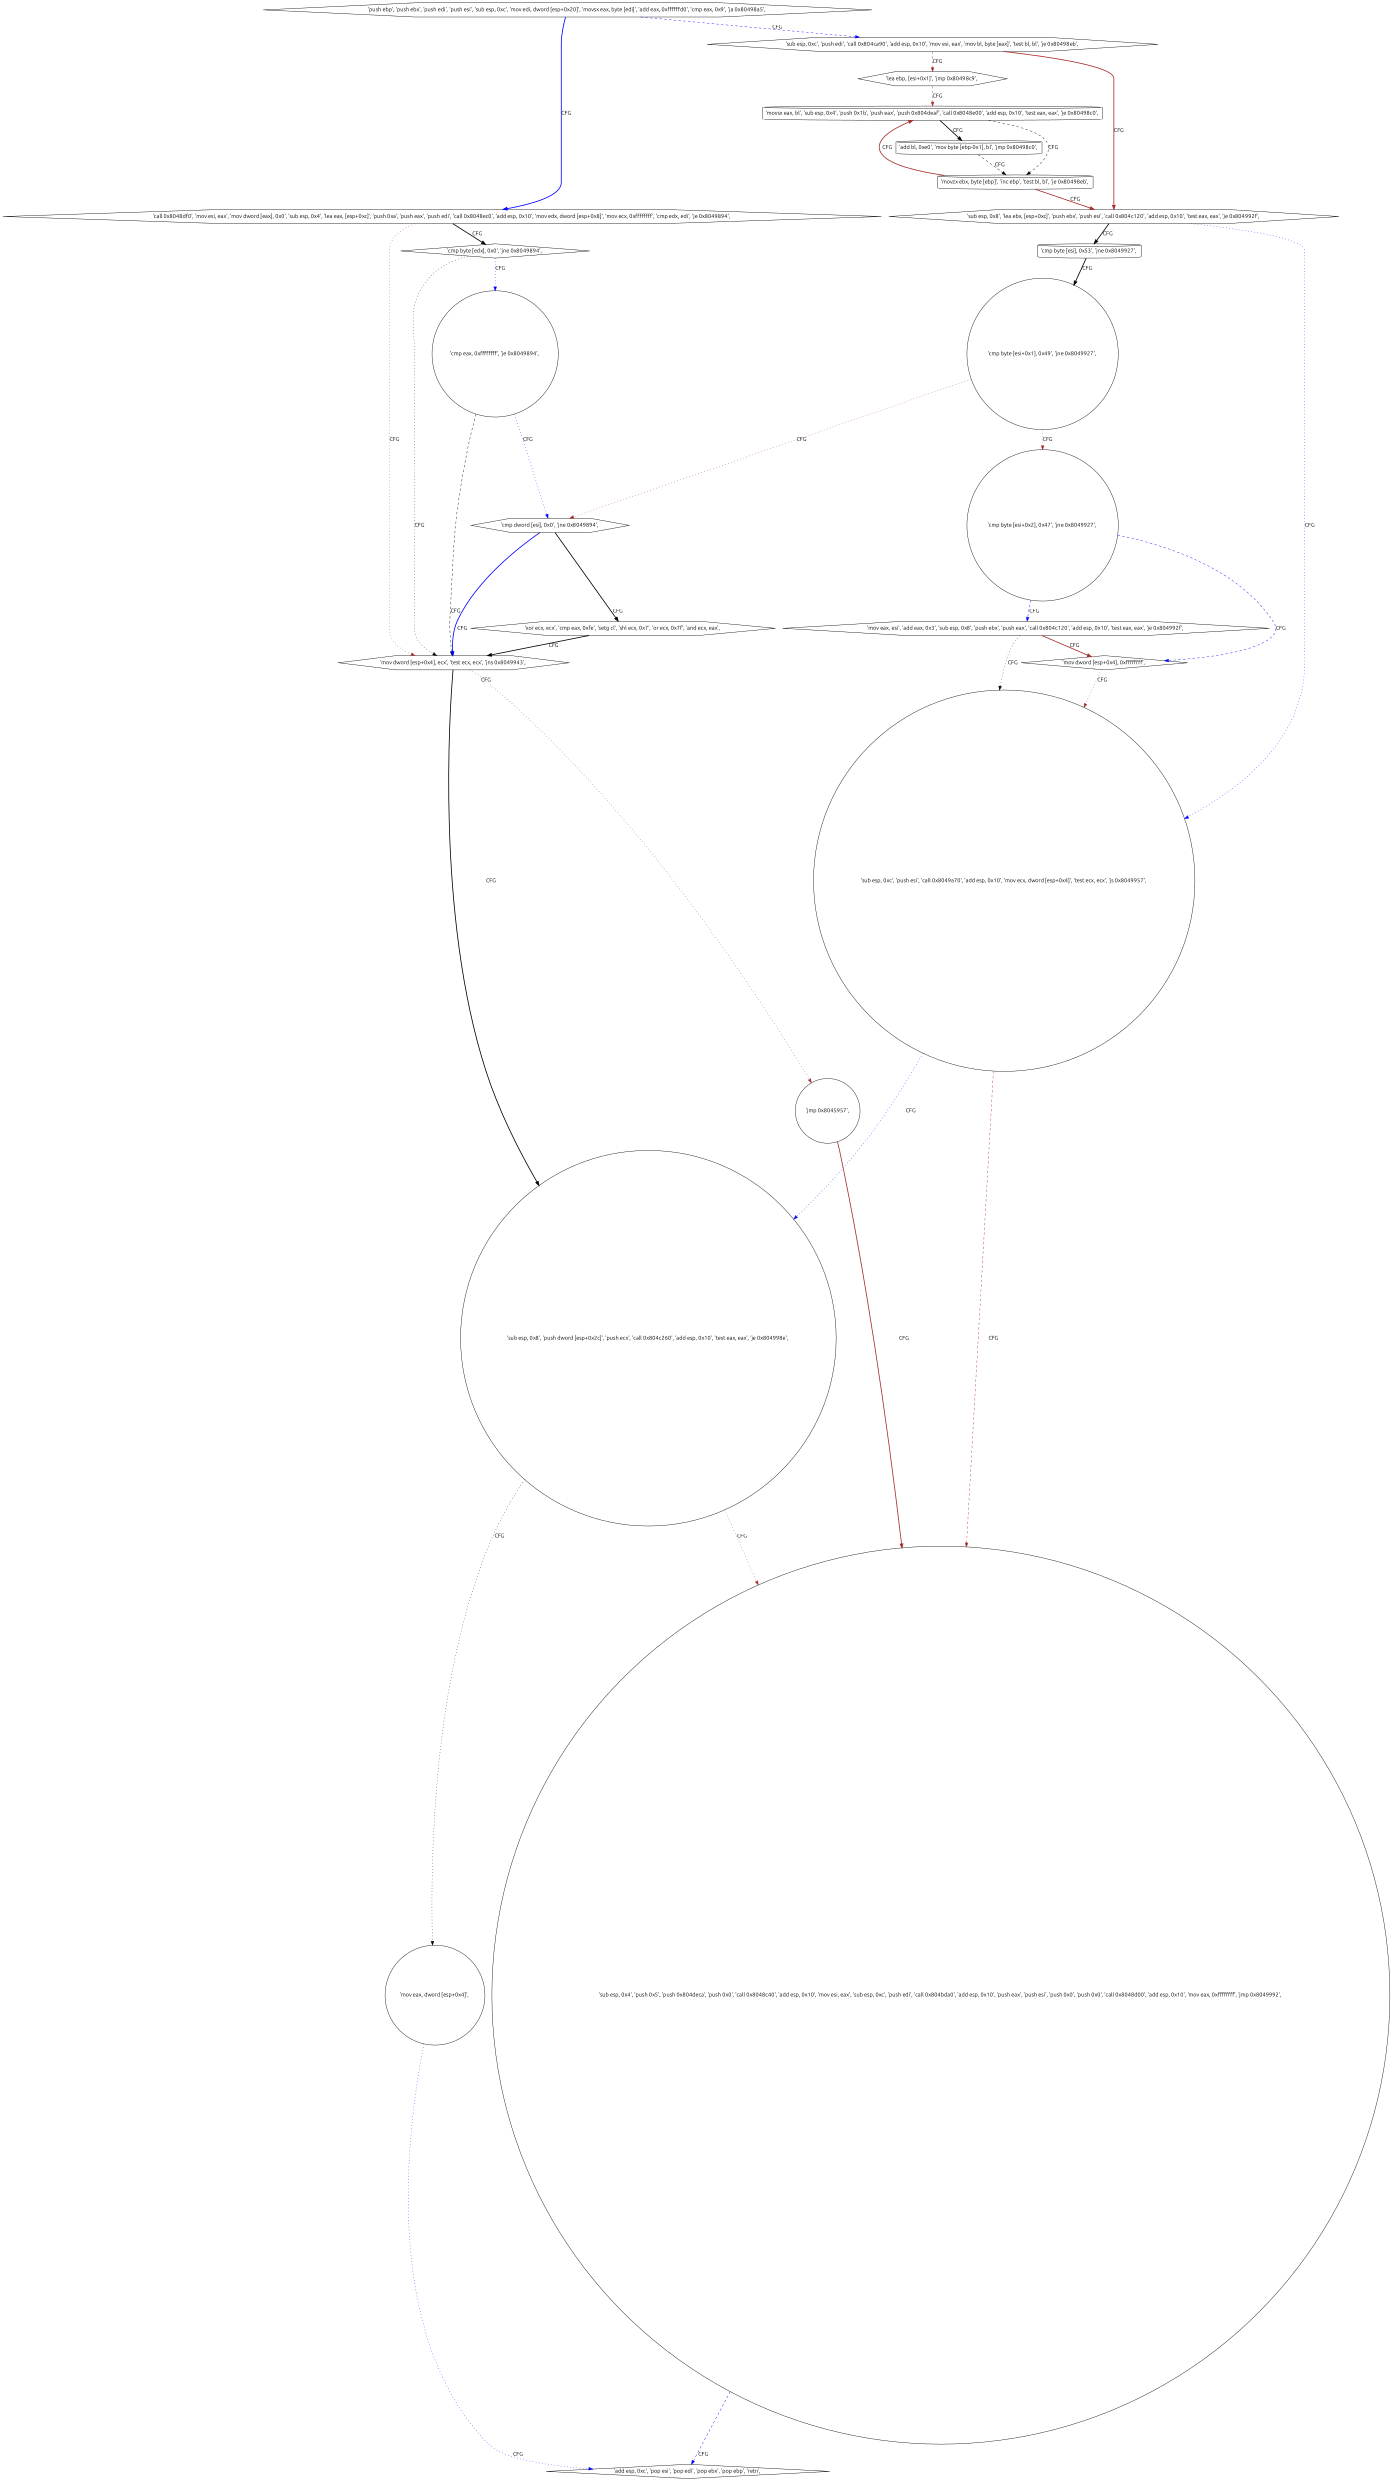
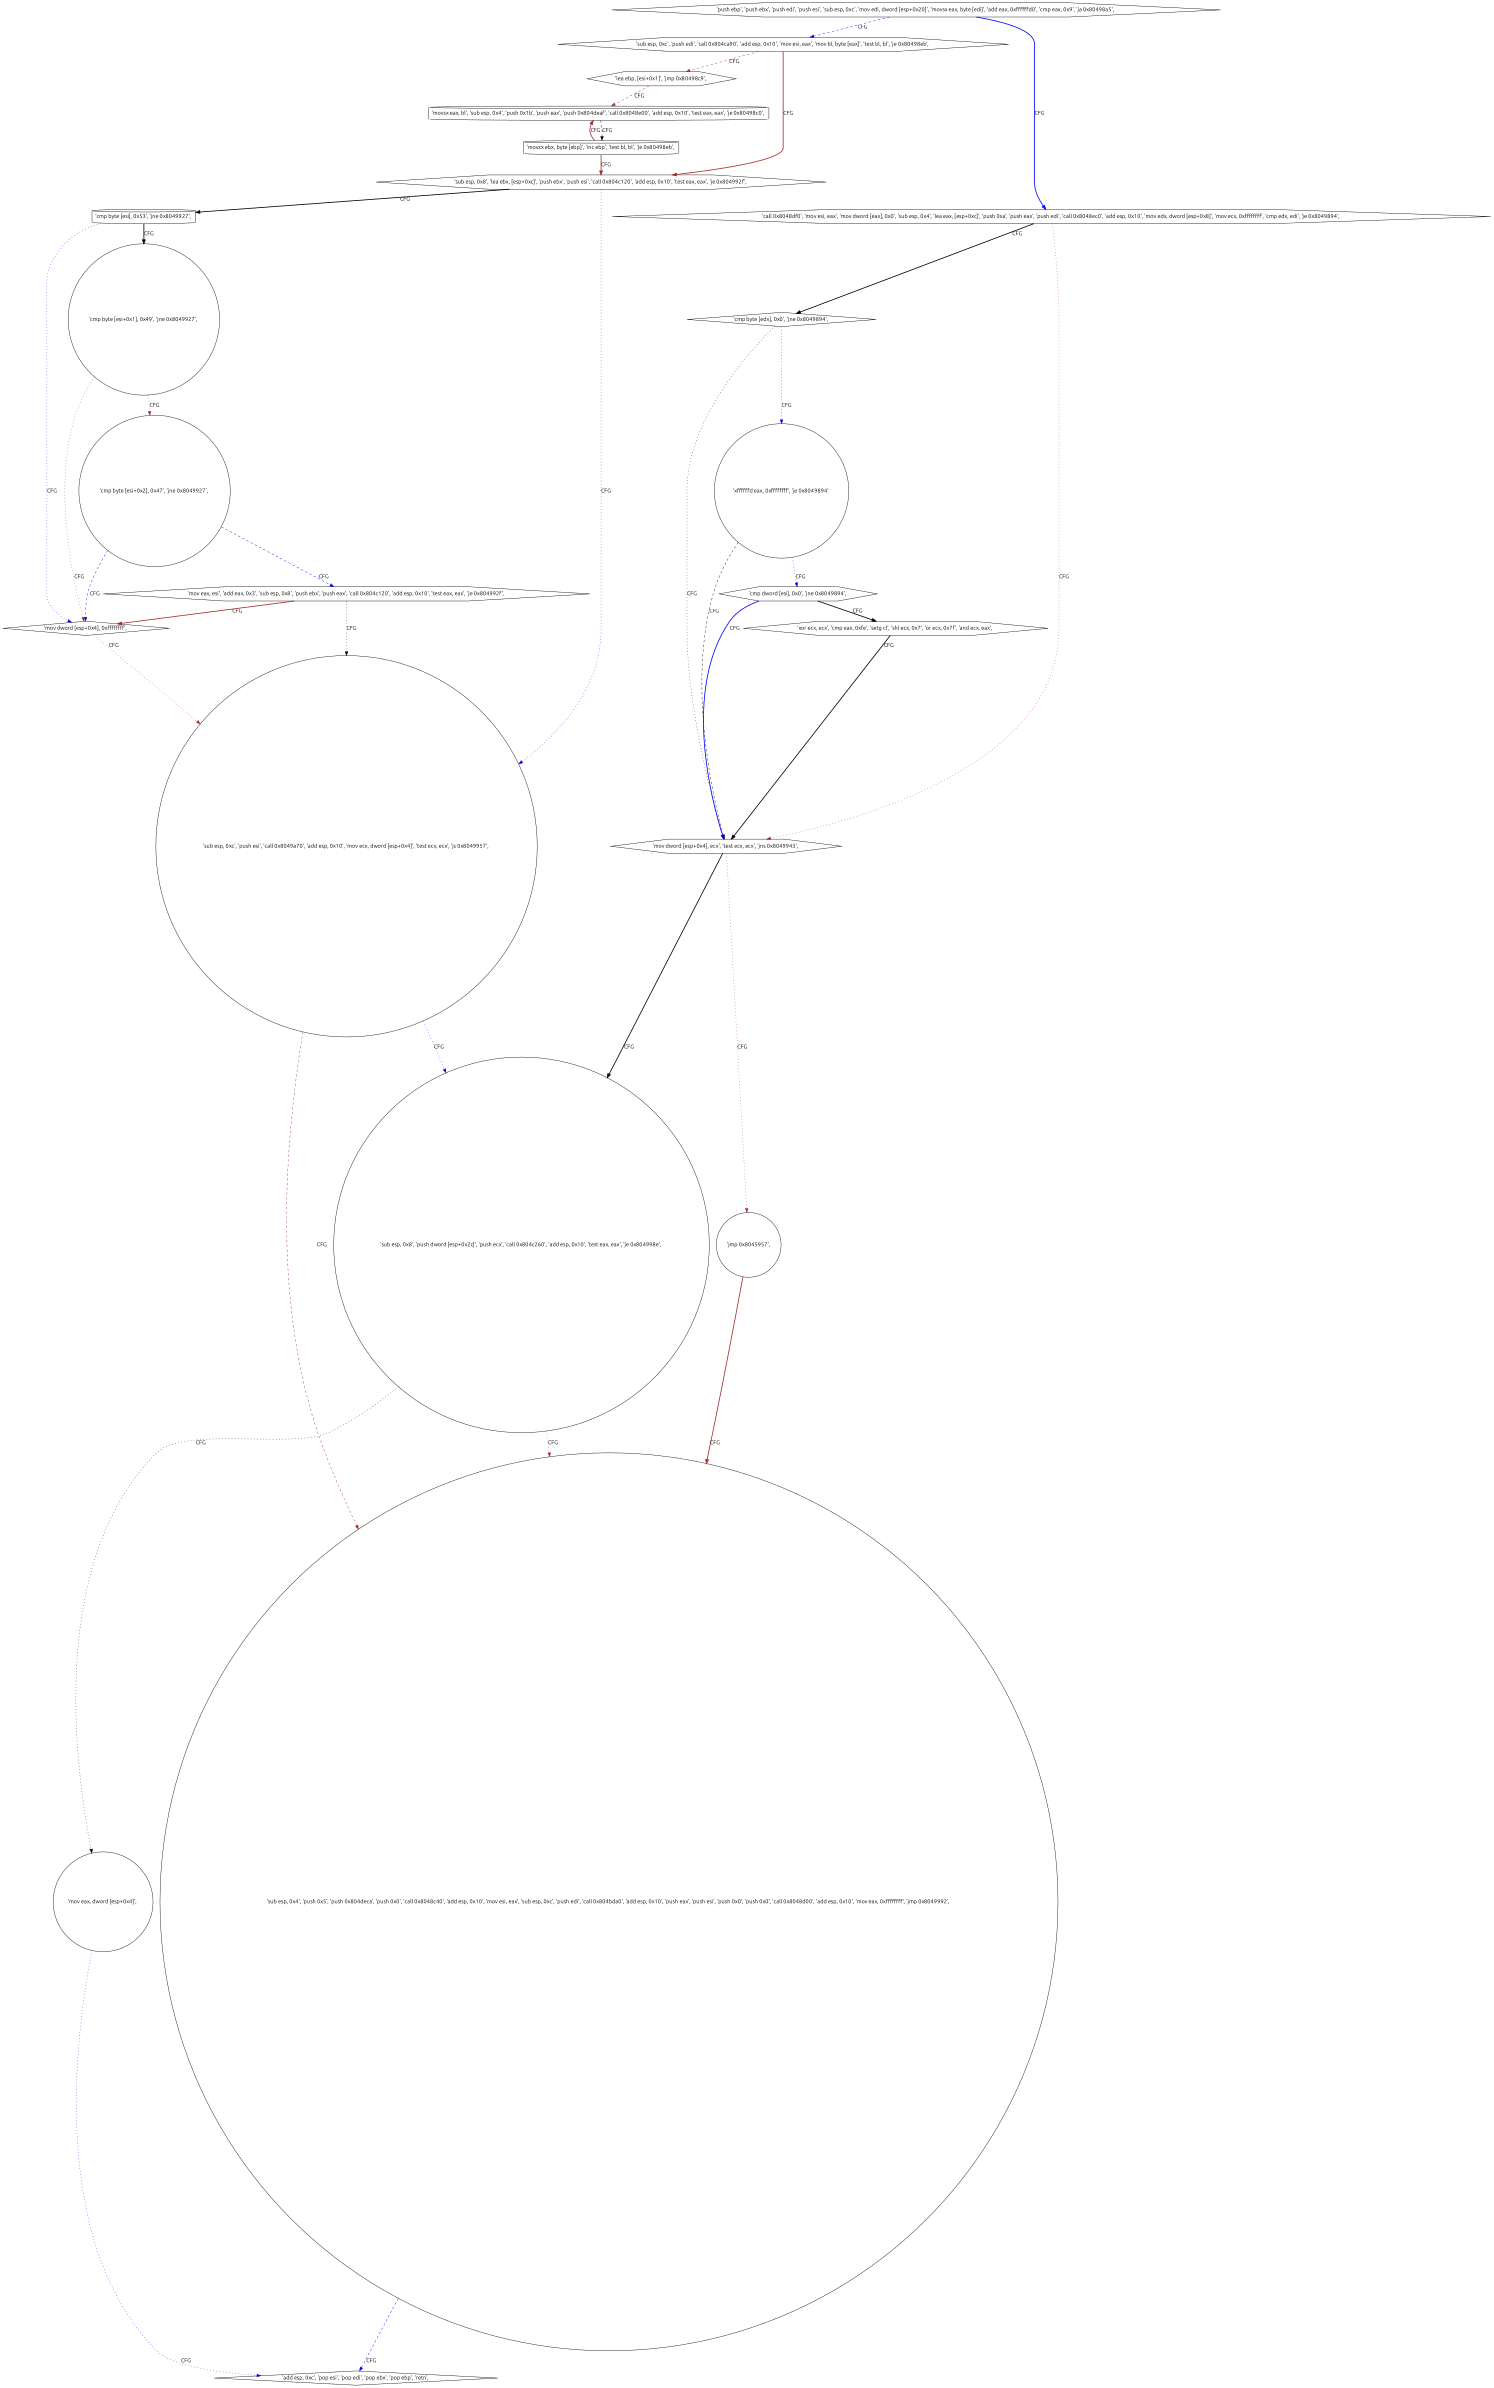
  digraph {
    fontname=Ubuntu
    node [fontname=Ubuntu shape=hexagon]
    edge [color=brown fontname=Ubuntu style=dotted]
    n1 [label="'push ebp', 'push ebx', 'push edi', 'push esi', 'sub esp, 0xc', 'mov edi, dword [esp+0x20]', 'movsx eax, byte [edi]', 'add eax, 0xffffffd0', 'cmp eax, 0x9', 'ja 0x80498a5', "]
    n2 [label="'sub esp, 0xc', 'push edi', 'call 0x804ca90', 'add esp, 0x10', 'mov esi, eax', 'mov bl, byte [eax]', 'test bl, bl', 'je 0x80498eb', "]
    n3 [label="'call 0x8048df0', 'mov esi, eax', 'mov dword [eax], 0x0', 'sub esp, 0x4', 'lea eax, [esp+0xc]', 'push 0xa', 'push eax', 'push edi', 'call 0x8048ec0', 'add esp, 0x10', 'mov edx, dword [esp+0x8]', 'mov ecx, 0xffffffff', 'cmp edx, edi', 'je 0x8049894', "]
    n4 [label="'sub esp, 0x8', 'lea ebx, [esp+0xc]', 'push ebx', 'push esi', 'call 0x804c120', 'add esp, 0x10', 'test eax, eax', 'je 0x804992f', "]
    n5 [label="'lea ebp, [esi+0x1]', 'jmp 0x80498c9', "]
    n6 [label="'mov dword [esp+0x4], ecx', 'test ecx, ecx', 'jns 0x8049943', "]
    n7 [label="'cmp byte [edx], 0x0', 'jne 0x8049894', " shape=diamond]
    n8 [label="'sub esp, 0xc', 'push esi', 'call 0x8049a70', 'add esp, 0x10', 'mov ecx, dword [esp+0x4]', 'test ecx, ecx', 'js 0x8049957', " shape=circle]
    n9 [label="'cmp byte [esi], 0x53', 'jne 0x8049927', " shape=cylinder]
    n10 [label="'movsx eax, bl', 'sub esp, 0x4', 'push 0x1b', 'push eax', 'push 0x804deaf', 'call 0x8048e00', 'add esp, 0x10', 'test eax, eax', 'je 0x80498c0', " shape=cylinder]
    n11 [label="'sub esp, 0x8', 'push dword [esp+0x2c]', 'push ecx', 'call 0x804c260', 'add esp, 0x10', 'test eax, eax', 'je 0x804998e', " shape=circle]
    n12 [label="'jmp 0x8045957'," shape=circle]
-   n13 [label="'cmp eax, 0xffffffff', 'je 0x8049894', " shape=circle]
+   n13 [label="'xffffffd eax, 0xffffffff', 'je 0x8049894'," shape=circle]
    n14 [label="'sub esp, 0x4', 'push 0x5', 'push 0x804deca', 'push 0x0', 'call 0x8048c40', 'add esp, 0x10', 'mov esi, eax', 'sub esp, 0xc', 'push edi', 'call 0x804bda0', 'add esp, 0x10', 'push eax', 'push esi', 'push 0x0', 'push 0x0', 'call 0x8048d00', 'add esp, 0x10', 'mov eax, 0xffffffff', 'jmp 0x8049992', " shape=circle]
    n15 [label="'mov dword [esp+0x4], 0xffffffff', " shape=diamond]
    n16 [label="'cmp byte [esi+0x1], 0x49', 'jne 0x8049927', " shape=circle]
    n17 [label="'movzx ebx, byte [ebp]', 'inc ebp', 'test bl, bl', 'je 0x80498eb', " shape=cylinder]
-   n18 [label="'add bl, 0xe0', 'mov byte [ebp-0x1], bl', 'jmp 0x80498c0', " shape=cylinder]
    n19 [label="'mov eax, dword [esp+0x4]', " shape=circle]
    n20 [label="'cmp dword [esi], 0x0', 'jne 0x8049894', "]
    n21 [label="'add esp, 0xc', 'pop esi', 'pop edi', 'pop ebx', 'pop ebp', 'retn', " shape=diamond]
    n22 [label="'cmp byte [esi+0x2], 0x47', 'jne 0x8049927', " shape=circle]
    n23 [label="'xor ecx, ecx', 'cmp eax, 0xfe', 'setg cl', 'shl ecx, 0x7', 'or ecx, 0x7f', 'and ecx, eax', "]
    n24 [label="'mov eax, esi', 'add eax, 0x3', 'sub esp, 0x8', 'push ebx', 'push eax', 'call 0x804c120', 'add esp, 0x10', 'test eax, eax', 'je 0x804992f', "]
    n1 -> n2 [color=blue label=CFG style=dashed]
    n1 -> n3 [color=blue label=CFG style=bold]
    n2 -> n4 [label=CFG style=bold]
    n2 -> n5 [label=CFG style=dashed]
    n3 -> n6 [label=CFG]
    n3 -> n7 [color=black label=CFG style=bold]
    n4 -> n8 [color=blue label=CFG]
    n4 -> n9 [color=black label=CFG style=bold]
    n5 -> n10 [label=CFG style=dashed]
    n6 -> n11 [color=black label=CFG style=bold]
    n6 -> n12 [label=CFG]
    n7 -> n6 [color=black label=CFG]
    n7 -> n13 [color=blue label=CFG]
    n8 -> n11 [color=blue label=CFG]
    n8 -> n14 [label=CFG style=dashed]
+   n9 -> n15 [color=blue label=CFG]
    n9 -> n16 [color=black label=CFG style=bold]
    n10 -> n17 [color=black label=CFG style=dashed]
-   n10 -> n18 [color=black label=CFG style=bold]
    n11 -> n14 [label=CFG]
    n11 -> n19 [color=black label=CFG]
    n12 -> n14 [label=CFG style=bold]
    n13 -> n6 [color=black label=CFG style=dashed]
    n13 -> n20 [color=blue label=CFG]
    n14 -> n21 [color=blue label=CFG style=dashed]
    n15 -> n8 [label=CFG]
-   n16 -> n20 [label=CFG]
+   n16 -> n15 [label=CFG]
    n16 -> n22 [label=CFG]
    n17 -> n4 [label=CFG style=bold]
    n17 -> n10 [label=CFG style=bold]
-   n18 -> n17 [color=black label=CFG style=dashed]
    n19 -> n21 [color=blue label=CFG]
    n20 -> n6 [color=blue label=CFG style=bold]
    n20 -> n23 [color=black label=CFG style=bold]
    n22 -> n15 [color=blue label=CFG style=dashed]
    n22 -> n24 [color=blue label=CFG style=dashed]
    n23 -> n6 [color=black label=CFG style=bold]
    n24 -> n8 [color=black label=CFG]
    n24 -> n15 [label=CFG style=bold]
  }
